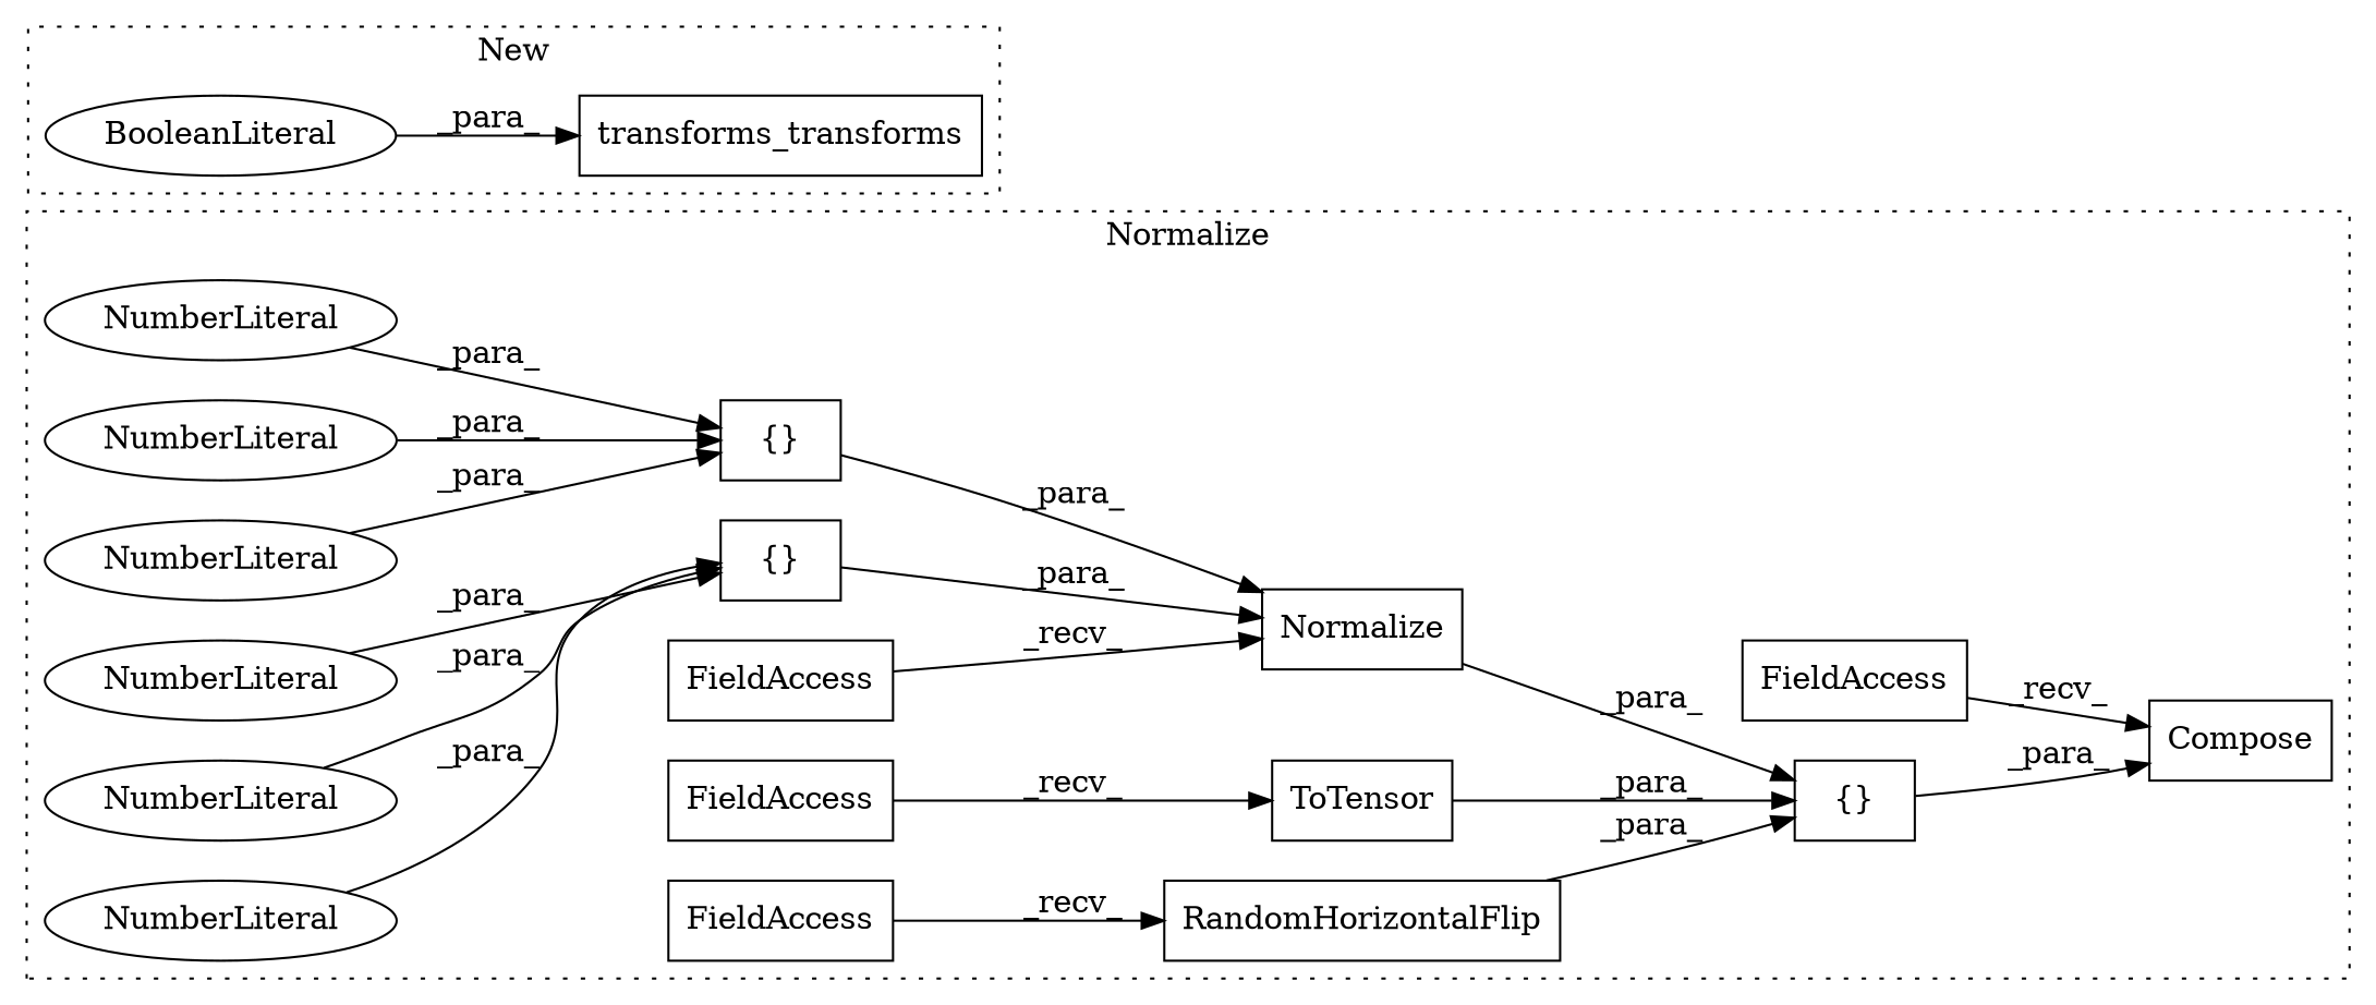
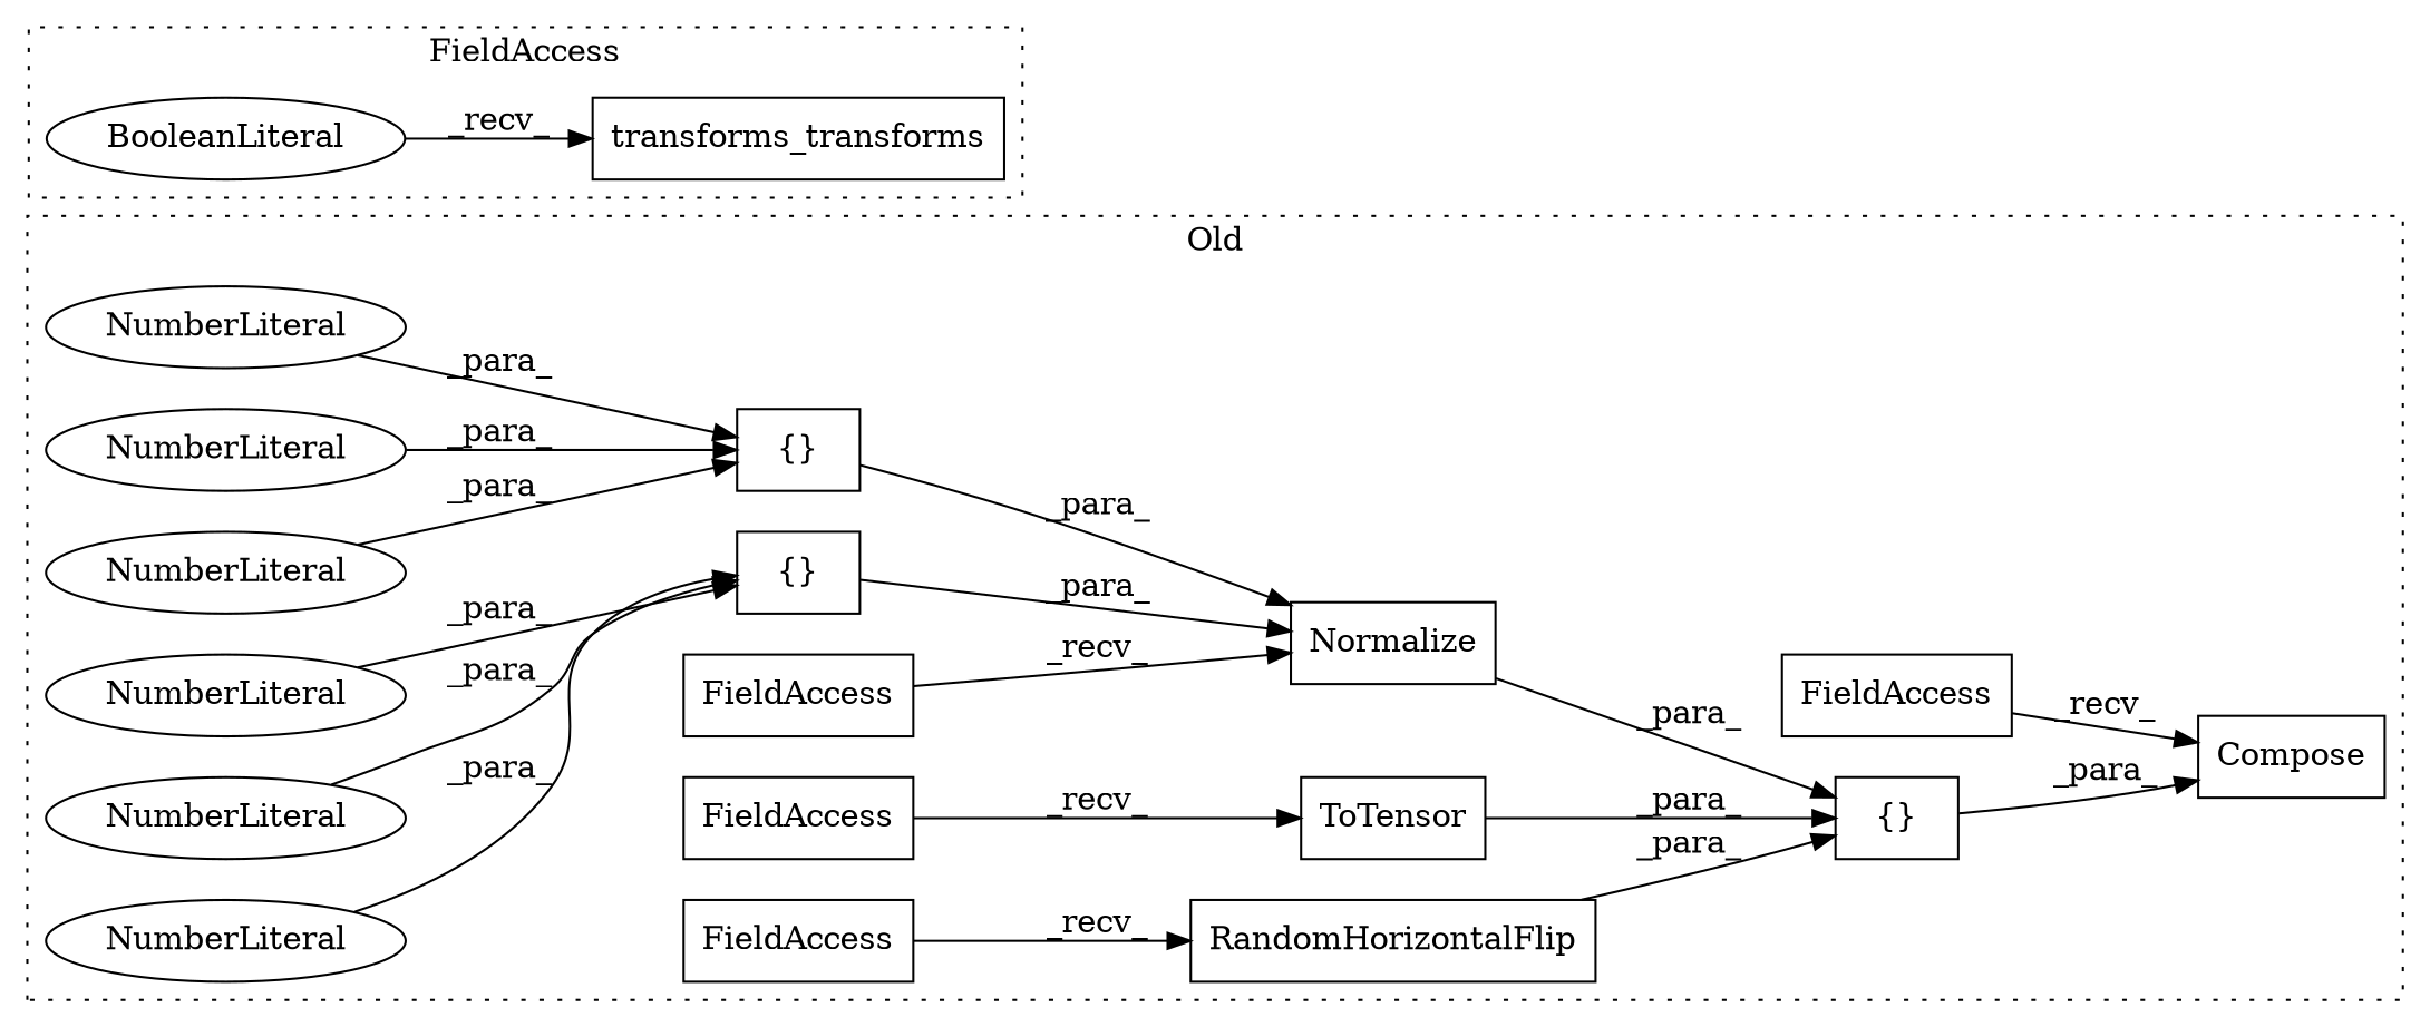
  digraph {
    rankdir=LR
    node [a=34 l=5 shape=box]
    n1 [a=32 l=10 label=ToTensor s=6343]
    n2 [a=4 l="1,1" label="{}" s="6212,6447"]
    n3 [a=32 l="10,1" label=Normalize s="6375,6446"]
    n4 [a=32 l="8,1" label=Compose s="6195,6448"]
    n5 [a=4 l="1,1" label="{}" s="6427,6445"]
    n6 [label=NumberLiteral s=6428 shape=ellipse]
    n7 [label=NumberLiteral s=6440 shape=ellipse]
    n8 [label=NumberLiteral s=6434 shape=ellipse]
    n9 [a=4 l="1,1" label="{}" s="6396,6414"]
    n10 [label=NumberLiteral s=6409 shape=ellipse]
    n11 [label=NumberLiteral s=6403 shape=ellipse]
    n12 [label=NumberLiteral s=6397 shape=ellipse]
    n13 [a=22 l=9 label=FieldAccess s=6354]
    n14 [a=22 l=9 label=FieldAccess s=6174]
    n15 [a=22 l=9 label=FieldAccess s=6322]
    n16 [a=32 l=22 label=RandomHorizontalFlip s=6299]
    n17 [a=22 l=9 label=FieldAccess s=6278]
    n18 [a=32 l="17,1" label=transforms_transforms s="6241,6286"]
    n19 [a=9 label=BooleanLiteral s=6281 shape=ellipse]
    subgraph cluster_1 {
-     label=Normalize
+     label=Old
      style=dotted
      n1
      n2
      n3
      n4
      n5
      n6
      n7
      n8
      n9
      n10
      n11
      n12
      n13
      n14
      n15
      n16
      n17
    }
    subgraph cluster_2 {
-     label=New
+     label=FieldAccess
      style=dotted
      n18
      n19
    }
    n1 -> n2 [label=_para_]
    n2 -> n4 [label=_para_]
    n3 -> n2 [label=_para_]
    n5 -> n3 [label=_para_]
    n6 -> n5 [label=_para_]
    n7 -> n5 [label=_para_]
    n8 -> n5 [label=_para_]
    n9 -> n3 [label=_para_]
    n10 -> n9 [label=_para_]
    n11 -> n9 [label=_para_]
    n12 -> n9 [label=_para_]
    n13 -> n3 [label=_recv_]
    n14 -> n4 [label=_recv_]
    n15 -> n1 [label=_recv_]
    n16 -> n2 [label=_para_]
    n17 -> n16 [label=_recv_]
-   n19 -> n18 [label=_para_]
+   n19 -> n18 [label=_recv_]
  }
